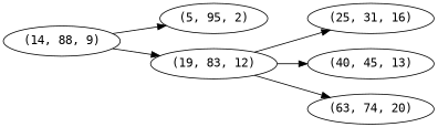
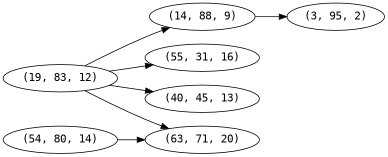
  digraph {
    fontname="DejaVu Sans Mono"
    rankdir=LR
    node [fontname="DejaVu Sans Mono"]
    edge [fontname="DejaVu Sans Mono"]
    "(14, 88, 9)"
-   "(5, 95, 2)"
+   "(5, 95, 2)" [label="(3, 95, 2)"]
    "(19, 83, 12)"
-   "(25, 31, 16)"
+   "(25, 31, 16)" [label="(55, 31, 16)"]
    n5 [label="(40, 45, 13)"]
-   "(63, 71, 20)" [label="(63, 74, 20)"]
+   "(63, 71, 20)"
+   "(54, 80, 14)"
    "(14, 88, 9)" -> "(5, 95, 2)"
-   "(14, 88, 9)" -> "(19, 83, 12)"
+   "(19, 83, 12)" -> "(14, 88, 9)"
    "(19, 83, 12)" -> "(25, 31, 16)"
    "(19, 83, 12)" -> n5
    "(19, 83, 12)" -> "(63, 71, 20)"
+   "(54, 80, 14)" -> "(63, 71, 20)"
  }
